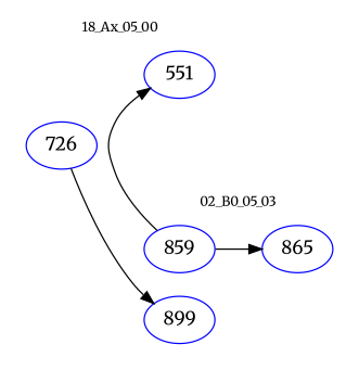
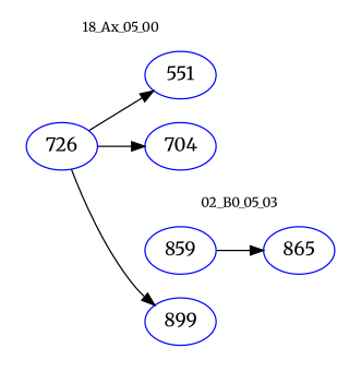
  digraph {
    fontname=Merriweather
    rankdir=LR
    node [color=blue fontname=Merriweather]
    edge [color=black fontname=Merriweather]
    n1 [label=726]
+   n2 [label=704]
    n3 [label=551]
    n4 [label=859]
    n5 [label=865]
    n6 [label=899]
    subgraph cluster_1 {
      color=white
      fontsize=10
      label="18_Ax_05_00"
      n1
+     n2
      n3
    }
    subgraph cluster_2 {
      color=white
      fontsize=10
      label="02_B0_05_03"
      n4
      n5
      n6
    }
-   n4 -> n3
+   n1 -> n2
+   n1 -> n3
    n1 -> n6
    n4 -> n5
  }
